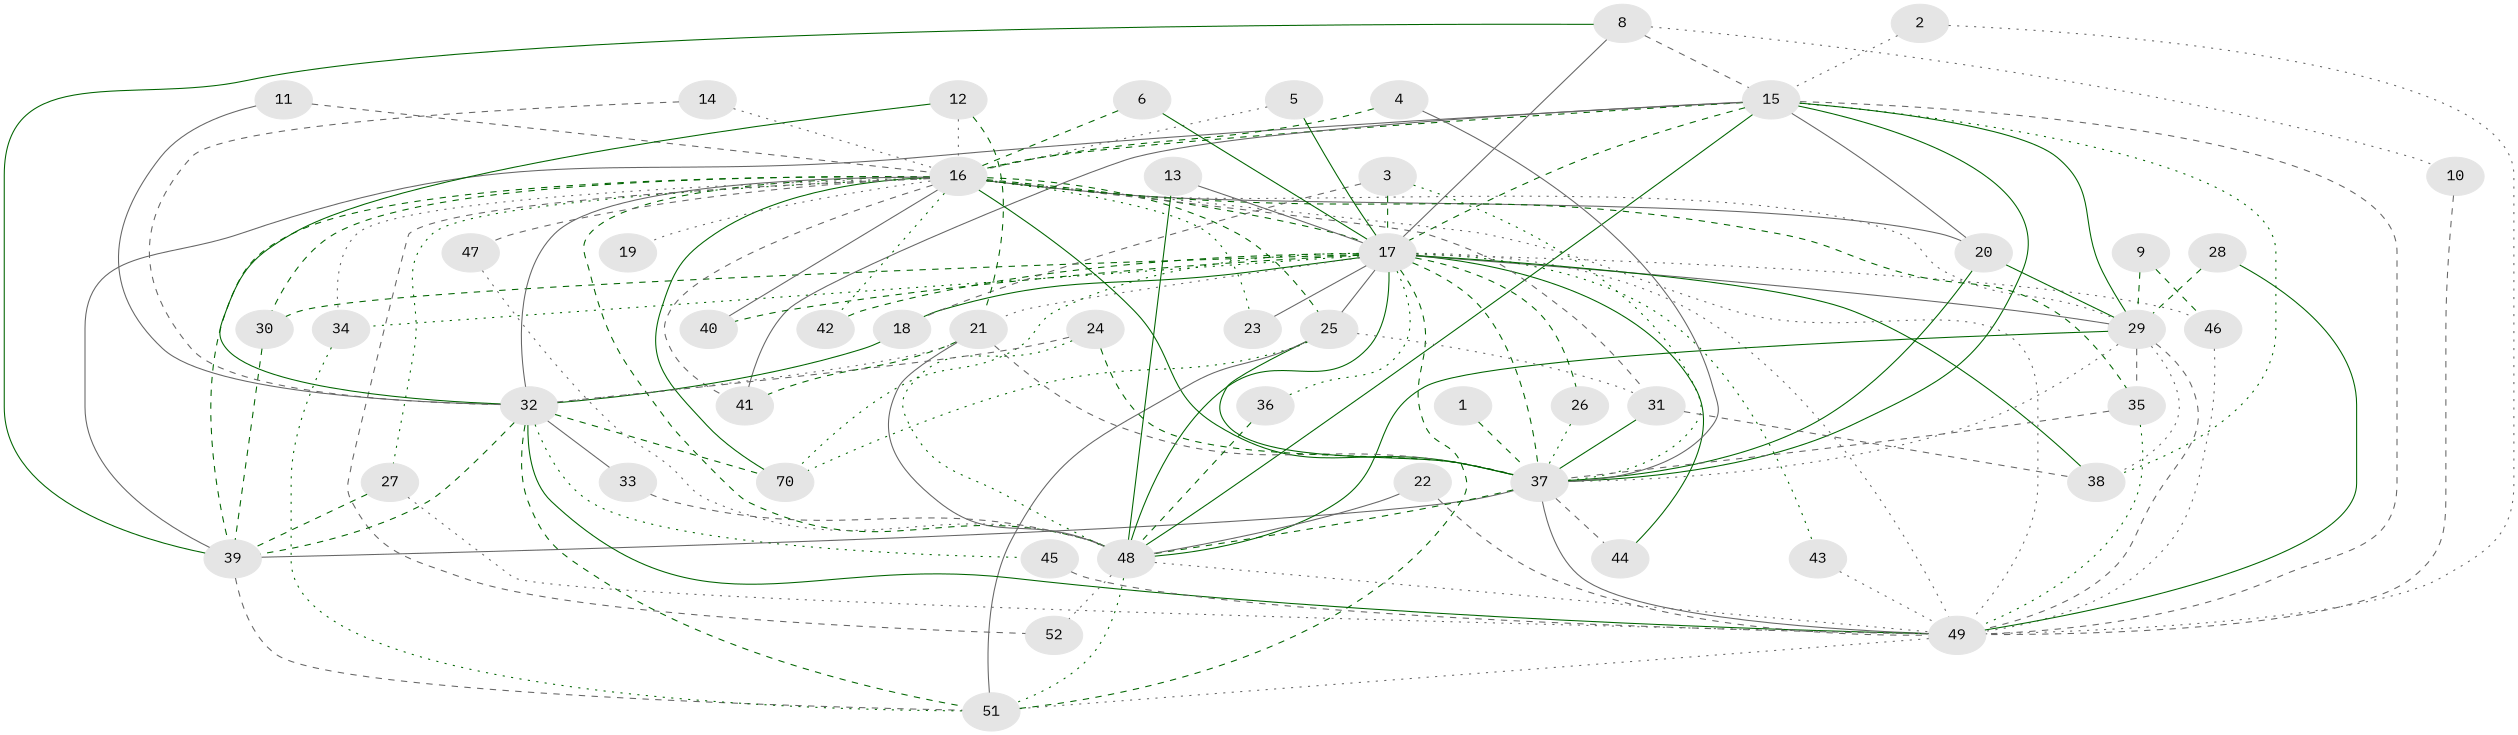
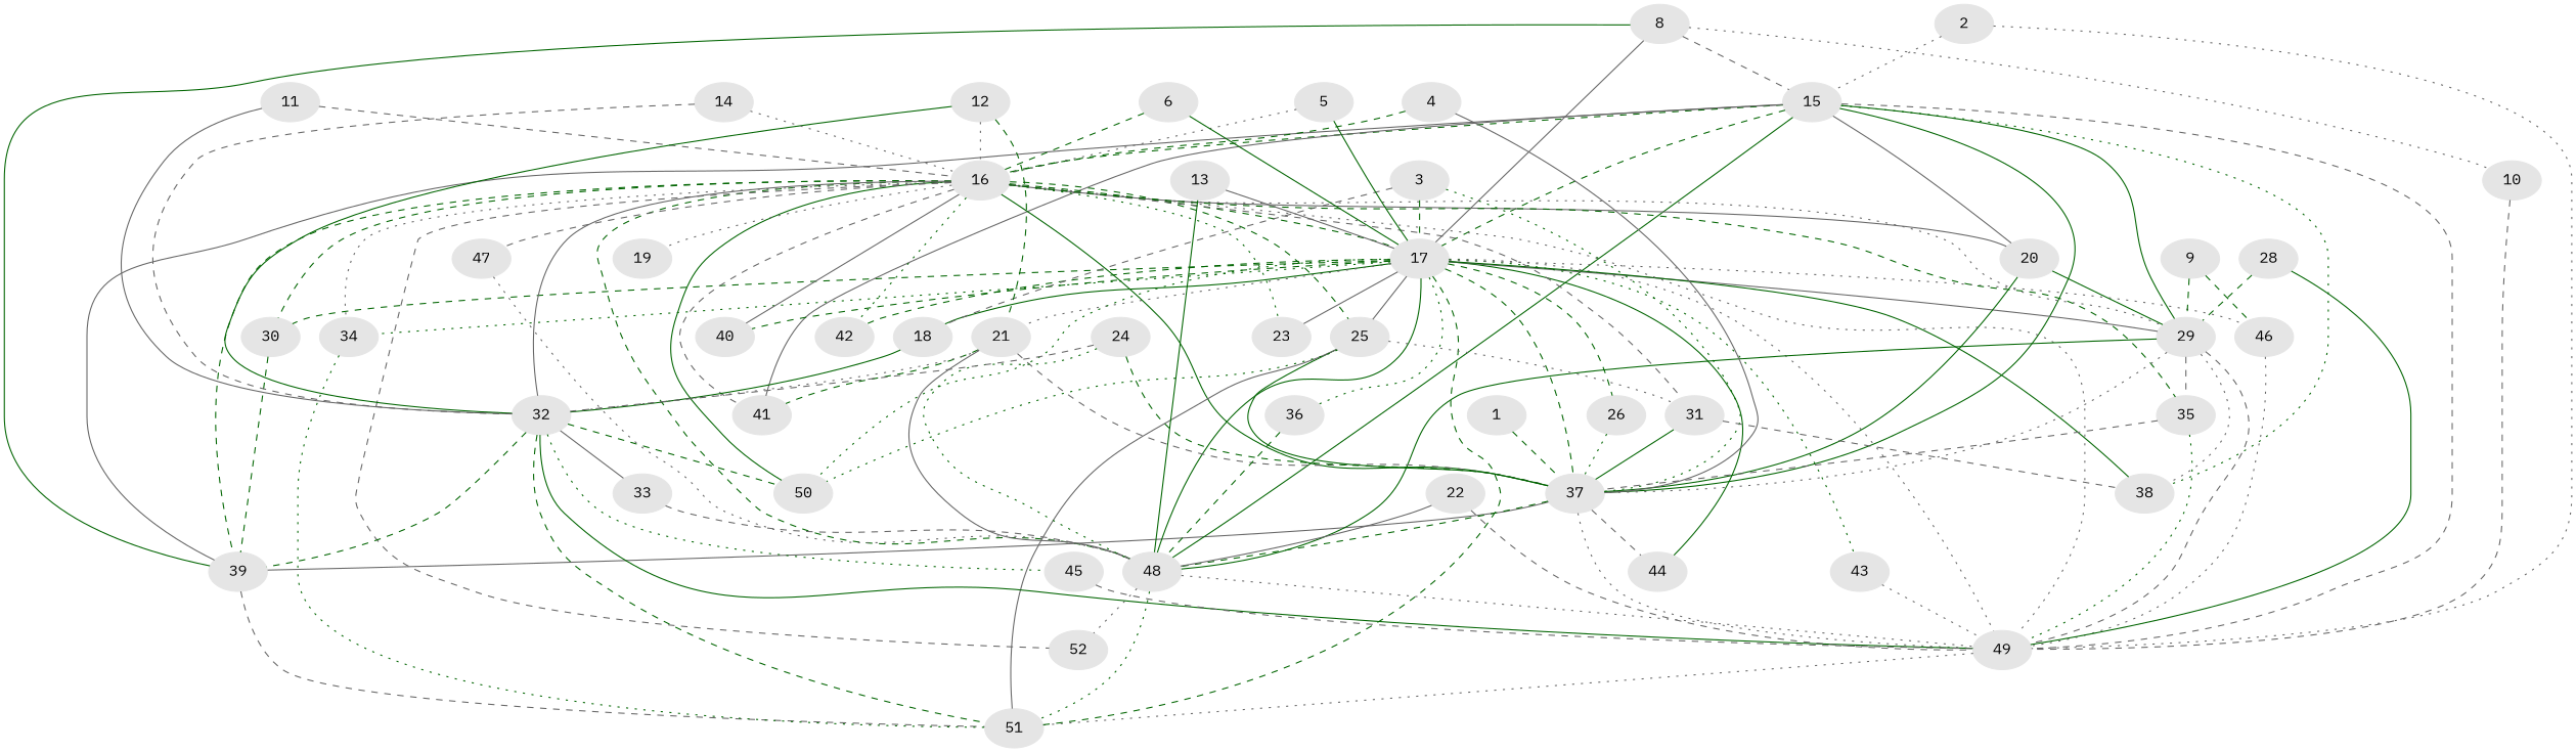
  graph {
    fontname="IBM Plex Mono"
    node [color=gray90 fontname="IBM Plex Mono" style=filled]
    edge [color=darkgreen fontname="IBM Plex Mono" style=dashed weight=1.0]
    1
    37
    49
    39
    48
    44
    2
    15
    17
    16
    29
    20
    38
    41
    51
    3
    18
    21
    23
    25
    30
    34
    40
    42
-   50 [label=70]
+   50
    26
    36
    43
    46
    32
    4
    31
    19
-   27
    35
    47
    52
    5
    6
    33
    45
    8
    10
    9
    11
    12
    13
    14
    22
    24
    28
    1 -- 37 [weight=2.0]
-   37 -- 49 [color=gray40 style=solid weight=2.0]
+   37 -- 49 [color=gray40 style=dotted weight=2.0]
    37 -- 39 [color=gray40 style=solid]
    37 -- 48 [weight=2.0]
    37 -- 44 [color=gray40 weight=2.0]
    49 -- 51 [color=gray40 style=dotted]
    39 -- 51 [color=gray40]
    48 -- 49 [color=gray40 style=dotted]
    48 -- 51 [style=dotted]
    48 -- 52 [color=gray40 style=dotted]
    2 -- 49 [color=gray40 style=dotted]
    2 -- 15 [color=gray40 style=dotted]
    15 -- 37 [style=solid weight=2.0]
    15 -- 49 [color=gray40 weight=2.0]
    15 -- 39 [color=gray40 style=solid]
    15 -- 48 [style=solid]
    15 -- 17 [weight=2.0]
    15 -- 16 [weight=2.0]
    15 -- 29 [style=solid]
    15 -- 20 [color=gray40 style=solid]
    15 -- 38 [style=dotted]
    15 -- 41 [color=gray40 style=solid]
    17 -- 37 [weight=4.0]
    17 -- 49 [color=gray40 style=dotted weight=2.0]
    17 -- 48 [style=solid weight=2.0]
    17 -- 44 [style=solid]
    17 -- 29 [color=gray40 style=solid weight=2.0]
    17 -- 38 [style=solid]
    17 -- 51
    17 -- 18 [style=solid]
    17 -- 21 [color=gray40 style=dotted]
    17 -- 23 [color=gray40 style=solid]
    17 -- 25 [color=gray40 style=solid]
    17 -- 30 [weight=2.0]
    17 -- 34 [style=dotted]
    17 -- 40
    17 -- 42
    17 -- 50 [style=dotted]
    17 -- 26
    17 -- 36 [style=dotted]
    17 -- 43 [style=dotted]
    17 -- 46 [color=gray40 style=dotted]
    16 -- 37 [style=solid weight=4.0]
    16 -- 49 [color=gray40 style=dotted weight=3.0]
    16 -- 39
    16 -- 48 [weight=2.0]
    16 -- 17 [weight=4.0]
    16 -- 29 [color=gray40 style=dotted weight=2.0]
    16 -- 20 [color=gray40 style=solid]
    16 -- 41 [color=gray40]
    16 -- 23 [style=dotted]
    16 -- 25
    16 -- 30
    16 -- 34 [color=gray40 style=dotted]
    16 -- 40 [color=gray40 style=solid]
    16 -- 42 [style=dotted]
    16 -- 50 [style=solid]
    16 -- 32 [color=gray40 style=solid weight=3.0]
    16 -- 31 [color=gray40]
    16 -- 19 [color=gray40 style=dotted]
-   16 -- 27 [style=dotted]
    16 -- 35 [weight=2.0]
    16 -- 47 [color=gray40 weight=2.0]
    16 -- 52 [color=gray40]
    29 -- 37 [color=gray40 style=dotted weight=3.0]
    29 -- 49 [color=gray40]
    29 -- 48 [style=solid weight=2.0]
    29 -- 38 [color=gray40 style=dotted]
    29 -- 35 [color=gray40]
    20 -- 37 [style=solid]
    20 -- 29 [style=solid]
    3 -- 37 [style=dotted]
    3 -- 17
    3 -- 18 [color=gray40]
    18 -- 32 [style=solid]
    21 -- 37 [color=gray40]
    21 -- 48 [color=gray40 style=solid]
    21 -- 41
    21 -- 32 [color=gray40 style=dotted]
    25 -- 37 [style=solid]
    25 -- 51 [color=gray40 style=solid]
    25 -- 50 [style=dotted]
    25 -- 31 [color=gray40 style=dotted]
    30 -- 39
    34 -- 51 [style=dotted]
    26 -- 37 [style=dotted]
    36 -- 48
    43 -- 49 [color=gray40 style=dotted]
    46 -- 49 [color=gray40 style=dotted]
    32 -- 49 [style=solid]
    32 -- 39
    32 -- 51
    32 -- 50
    32 -- 33 [color=gray40 style=solid]
    32 -- 45 [style=dotted]
    4 -- 37 [color=gray40 style=solid]
    4 -- 16
    31 -- 37 [style=solid]
    31 -- 38 [color=gray40]
-   27 -- 49 [color=gray40 style=dotted]
-   27 -- 39
    35 -- 37 [color=gray40]
    35 -- 49 [style=dotted]
    47 -- 48 [color=gray40 style=dotted]
    5 -- 17 [style=solid]
    5 -- 16 [color=gray40 style=dotted]
    6 -- 17 [style=solid]
    6 -- 16
    33 -- 48 [color=gray40]
    45 -- 49 [color=gray40]
    8 -- 39 [style=solid]
    8 -- 15 [color=gray40]
    8 -- 17 [color=gray40 style=solid]
    8 -- 10 [color=gray40 style=dotted]
    10 -- 49 [color=gray40]
    9 -- 29
    9 -- 46
    11 -- 16 [color=gray40]
    11 -- 32 [color=gray40 style=solid]
    12 -- 16 [color=gray40 style=dotted]
    12 -- 21
    12 -- 32 [style=solid]
    13 -- 48 [style=solid]
    13 -- 17 [color=gray40 style=solid]
    14 -- 16 [color=gray40 style=dotted]
    14 -- 32 [color=gray40]
    22 -- 49 [color=gray40]
    22 -- 48 [color=gray40 style=solid]
    24 -- 37
    24 -- 48 [style=dotted]
    24 -- 32 [color=gray40]
    28 -- 49 [style=solid]
    28 -- 29
  }
